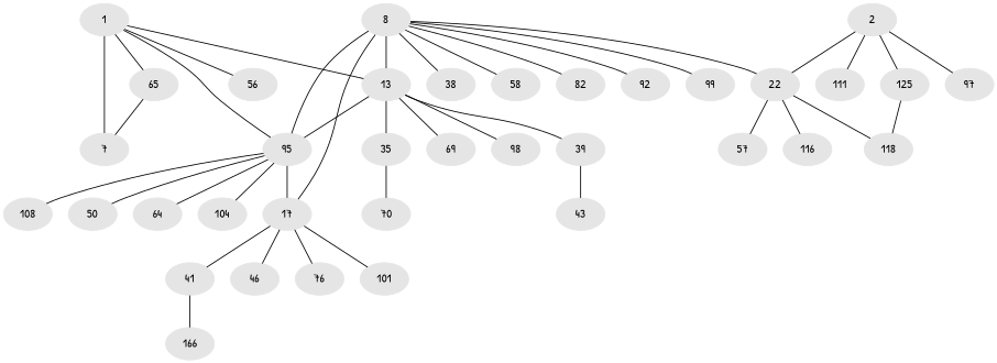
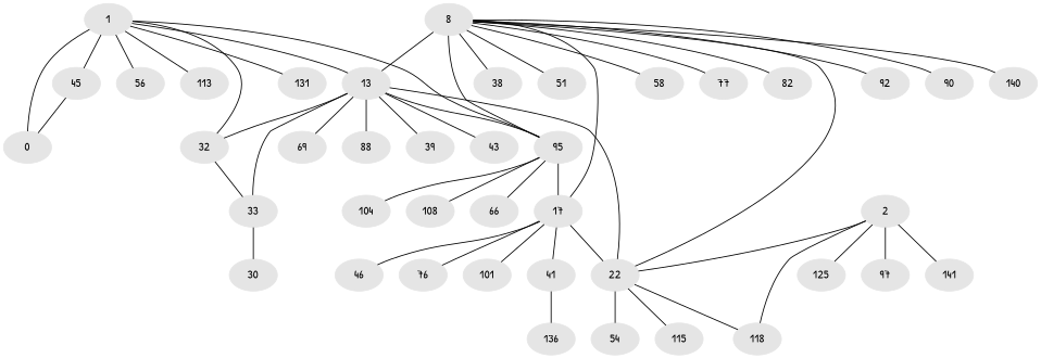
  graph {
    fontname="Patrick Hand"
    node [color=gray90 fontname="Patrick Hand" style=filled]
    edge [fontname="Patrick Hand"]
    1 [super="+3+67+61+112+121"]
-   7
+   7 [label=0]
    13 [super="+126+14"]
    n4 [label=95 super="+16"]
-   45 [label=65]
+   32 [super="+90+109+123+48+81+34"]
+   45
    56 [super="+124"]
+   113
+   131
    2 [super="+40"]
    22 [super="+24+23+27"]
    97
-   111
+   111 [label=141]
    118
    125
-   35
+   35 [label=33]
    39 [super="+47+117"]
    43 [super="+71"]
    69
-   98
+   98 [label=88]
    17 [super="+18+63+28"]
-   50
-   66 [label=64]
+   66
    104
    108
-   57
-   116
+   57 [label=54]
+   116 [label=115]
    8 [super="+10+9+20+88+11"]
    38
+   51
    58
+   77
    82
    92
-   99
+   99 [label=90]
+   140
    41
    46
    76 [super="+128+138"]
    101
-   70 [super="+94"]
-   136 [label=166]
+   70 [super="+94" label=30]
+   136
    1 -- 7 [weight=5]
    1 -- 13
    1 -- n4
+   1 -- 32
    1 -- 45
    1 -- 56
+   1 -- 113
+   1 -- 131
    13 -- n4
+   13 -- 32 [weight=8]
+   13 -- 22
    13 -- 35 [weight=4]
    13 -- 39
-   39 -- 43
+   13 -- 43
    13 -- 69
    13 -- 98
    n4 -- 17 [weight=9]
-   n4 -- 50
    n4 -- 66
    n4 -- 104
    n4 -- 108
+   32 -- 35 [weight=2]
    45 -- 7
    2 -- 22
    2 -- 97
    2 -- 111
-   125 -- 118
+   2 -- 118
    2 -- 125
    22 -- 118
    22 -- 57
    22 -- 116
    35 -- 70
+   17 -- 22 [weight=6]
    17 -- 41
    17 -- 46
    17 -- 76
    17 -- 101
    8 -- 13 [weight=10]
    8 -- n4 [weight=4]
    8 -- 22
    8 -- 17 [weight=2]
    8 -- 38
+   8 -- 51
    8 -- 58
+   8 -- 77
    8 -- 82
    8 -- 92
    8 -- 99
+   8 -- 140
    41 -- 136
  }
